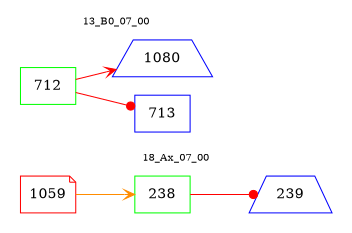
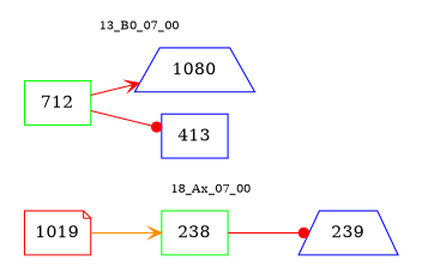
  digraph {
    rankdir=LR
    node [color=blue shape=box]
    edge [arrowhead=dot color=red]
    n1 [color=green label=238]
    n2 [label=239 shape=trapezium]
-   n3 [color=red label=1059 shape=note]
+   n3 [color=red label=1019 shape=note]
    n4 [color=green label=712]
-   n5 [label=713]
+   n5 [label=413]
    n6 [label=1080 shape=trapezium]
    subgraph cluster_1 {
      color=white
      fontsize=10
      label="18_Ax_07_00"
      n1
      n2
      n3
    }
    subgraph cluster_2 {
      color=white
      fontsize=10
      label="13_B0_07_00"
      n4
      n5
      n6
    }
    n1 -> n2
    n3 -> n1 [arrowhead=vee color=darkorange]
    n4 -> n5
    n4 -> n6 [arrowhead=vee]
  }
